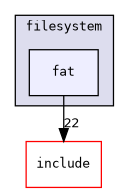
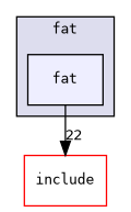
  digraph {
    compound=true
    fontname="DejaVu Sans Mono"
    node [fontname="DejaVu Sans Mono" fontsize=10 shape=box style=filled]
    n1 [fillcolor="#eeeeff" label=fat pencolor=black]
    n2 [color=red fillcolor=white label=include]
    subgraph cluster_1 {
      bgcolor="#ddddee"
      fontsize=10
-     label=filesystem
+     label=fat
      pencolor=black
      n1
    }
    n1 -> n2 [headlabel=22 labeldistance=1.5 labelfontname=Helvetica labelfontsize=10 fontname="DejaVu Sans Mono"]
  }
